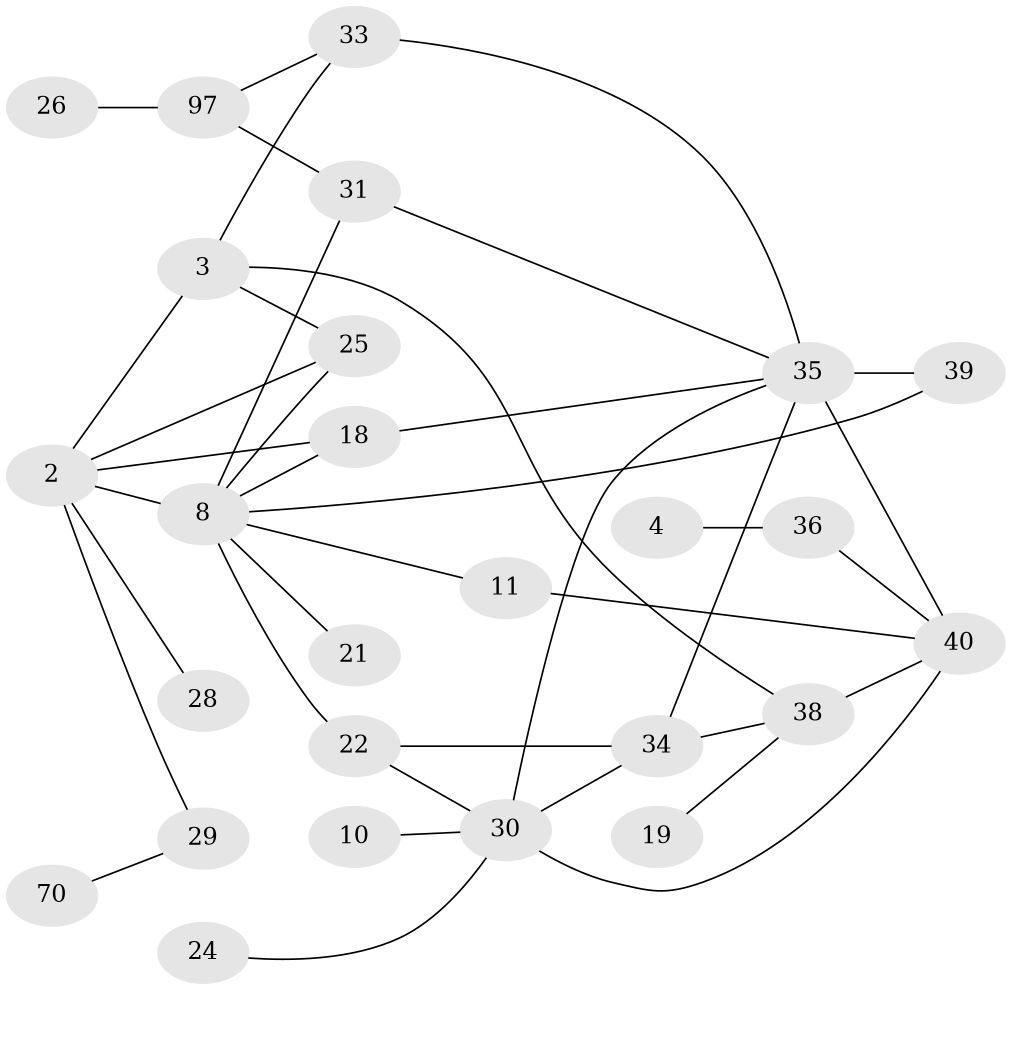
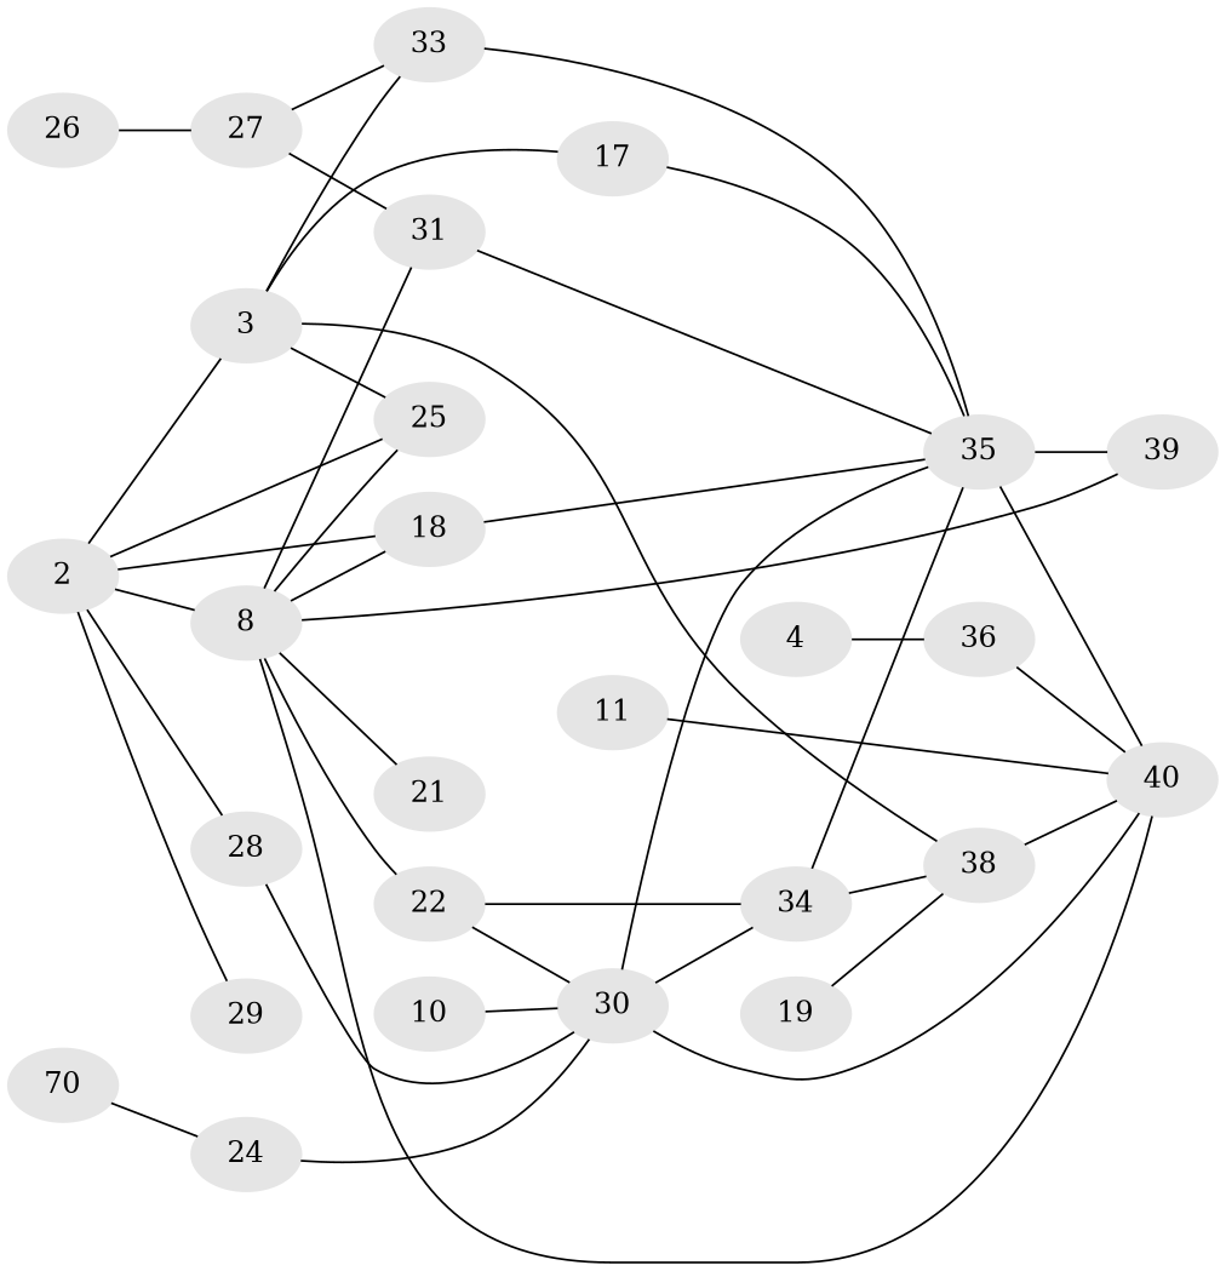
  graph {
    rankdir=LR
    node [color=gray90 style=filled]
    edge [weight=1.0]
    2
    3
    8
    18
    25
    28
    29
+   17
    33
    38
    21
    22
    31
    39
    40
    n16 [label=35]
    30
    34
    4
    36
    10
    11
    19
    n24 [label=70]
    24
    26
-   27 [label=97]
+   27
    2 -- 3
    2 -- 8
    2 -- 18
    2 -- 25
    2 -- 28
    2 -- 29
    3 -- 25
+   3 -- 17
    3 -- 33
    3 -- 38
    8 -- 18
    8 -- 25
    8 -- 21
    8 -- 22
    8 -- 31
    8 -- 39
-   8 -- 11
+   8 -- 40
    18 -- n16
+   28 -- 30
+   17 -- n16
    33 -- n16
    38 -- 40
    22 -- 30
    22 -- 34
    31 -- n16
    n16 -- 39 [weight=2.0]
    n16 -- 40
    30 -- 40
    30 -- n16 [weight=2.0]
    30 -- 34
    34 -- 38
    34 -- n16
    4 -- 36 [weight=3.0]
    36 -- 40
    10 -- 30
    11 -- 40
    19 -- 38
-   n24 -- 29
+   n24 -- 24
    24 -- 30
    26 -- 27
    27 -- 33
    27 -- 31
  }
